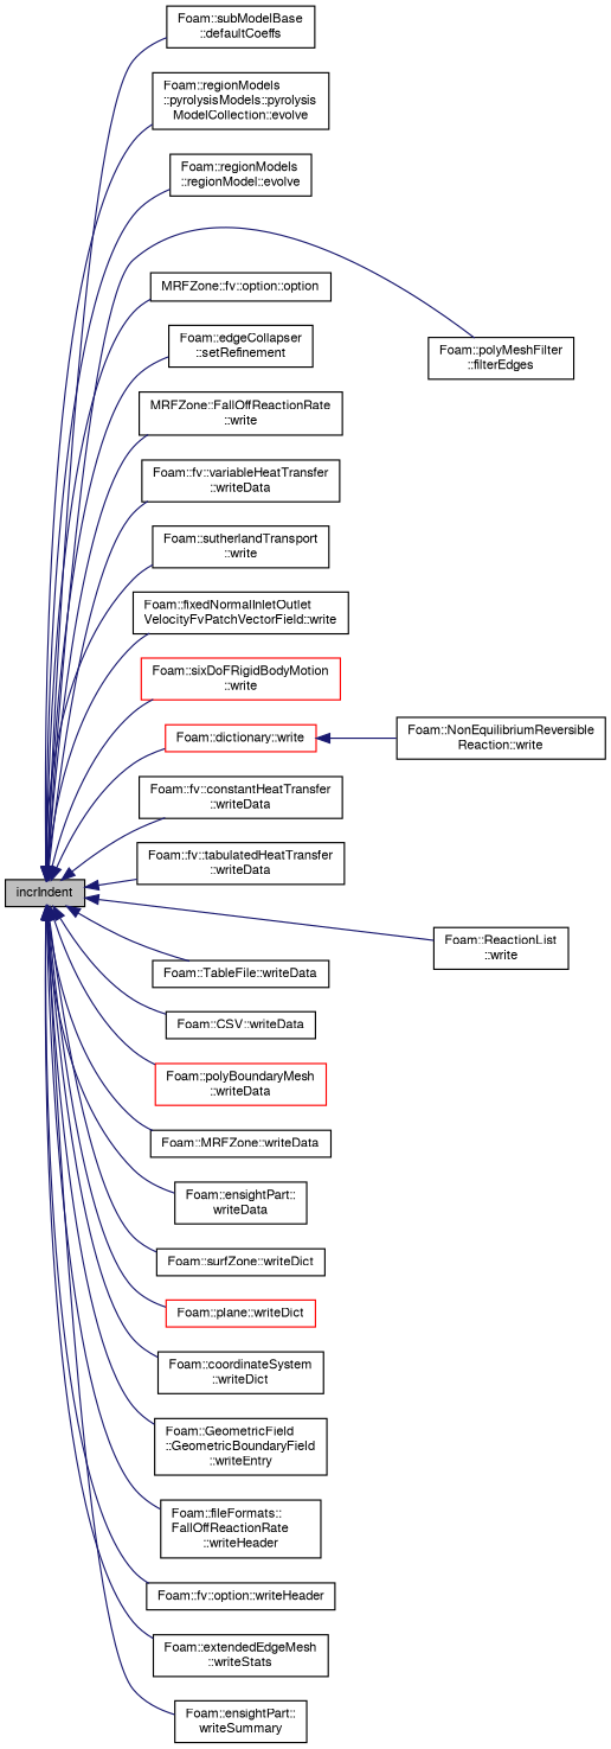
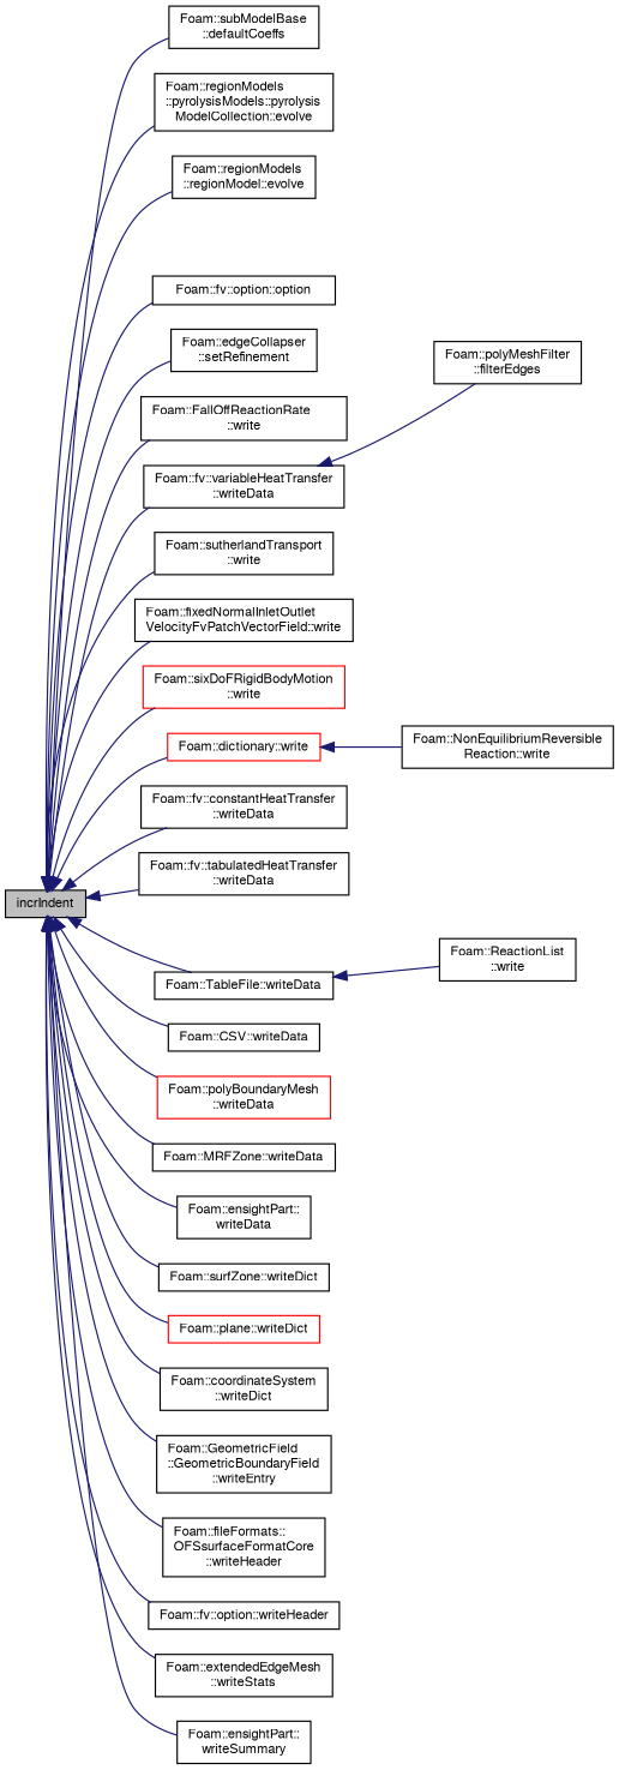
  digraph {
    rankdir=LR
    node [color=black fontname=FreeSans fontsize=10 shape=record]
    edge [color=midnightblue dir=back fontname=FreeSans fontsize=10 labelfontname=FreeSans labelfontsize=10 style=solid]
    n1 [fillcolor=grey75 fontcolor=black height=0.2 label=incrIndent style=filled width=0.4]
    n2 [height=0.2 label="Foam::subModelBase\l::defaultCoeffs" width=0.4]
    n3 [height=0.2 label="Foam::regionModels\l::pyrolysisModels::pyrolysis\lModelCollection::evolve" width=0.4]
    n4 [height=0.2 label="Foam::regionModels\l::regionModel::evolve" width=0.4]
    n5 [height=0.2 label="Foam::polyMeshFilter\l::filterEdges" width=0.4]
-   n6 [height=0.2 label="MRFZone::fv::option::option" width=0.4]
+   n6 [height=0.2 label="Foam::fv::option::option" width=0.4]
    n7 [height=0.2 label="Foam::edgeCollapser\l::setRefinement" width=0.4]
-   n8 [height=0.2 label="MRFZone::FallOffReactionRate\l::write" width=0.4]
+   n8 [height=0.2 label="Foam::FallOffReactionRate\l::write" width=0.4]
    n9 [height=0.2 label="Foam::ReactionList\l::write" width=0.4]
    n10 [height=0.2 label="Foam::sutherlandTransport\l::write" width=0.4]
    n11 [height=0.2 label="Foam::fixedNormalInletOutlet\lVelocityFvPatchVectorField::write" width=0.4]
    n12 [color=red height=0.2 label="Foam::sixDoFRigidBodyMotion\l::write" width=0.4]
    n13 [color=red height=0.2 label="Foam::dictionary::write" width=0.4]
    n14 [height=0.2 label="Foam::fv::constantHeatTransfer\l::writeData" width=0.4]
    n15 [height=0.2 label="Foam::fv::tabulatedHeatTransfer\l::writeData" width=0.4]
    n16 [height=0.2 label="Foam::fv::variableHeatTransfer\l::writeData" width=0.4]
    n17 [height=0.2 label="Foam::TableFile::writeData" width=0.4]
    n18 [height=0.2 label="Foam::CSV::writeData" width=0.4]
    n19 [color=red height=0.2 label="Foam::polyBoundaryMesh\l::writeData" width=0.4]
    n20 [height=0.2 label="Foam::MRFZone::writeData" width=0.4]
    n21 [height=0.2 label="Foam::ensightPart::\lwriteData" width=0.4]
    n22 [height=0.2 label="Foam::surfZone::writeDict" width=0.4]
    n23 [color=red height=0.2 label="Foam::plane::writeDict" width=0.4]
    n24 [height=0.2 label="Foam::coordinateSystem\l::writeDict" width=0.4]
    n25 [height=0.2 label="Foam::GeometricField\l::GeometricBoundaryField\l::writeEntry" width=0.4]
-   n26 [height=0.2 label="Foam::fileFormats::\lFallOffReactionRate\l::writeHeader" width=0.4]
+   n26 [height=0.2 label="Foam::fileFormats::\lOFSsurfaceFormatCore\l::writeHeader" width=0.4]
    n27 [height=0.2 label="Foam::fv::option::writeHeader" width=0.4]
    n28 [height=0.2 label="Foam::extendedEdgeMesh\l::writeStats" width=0.4]
    n29 [height=0.2 label="Foam::ensightPart::\lwriteSummary" width=0.4]
    n30 [height=0.2 label="Foam::NonEquilibriumReversible\lReaction::write" width=0.4]
    n1 -> n2
    n1 -> n3
    n1 -> n4
-   n1 -> n5
+   n16 -> n5
    n1 -> n6
    n1 -> n7
    n1 -> n8
-   n1 -> n9
+   n17 -> n9
    n1 -> n10
    n1 -> n11
    n1 -> n12
    n1 -> n13
    n1 -> n14
    n1 -> n15
    n1 -> n16
    n1 -> n17
    n1 -> n18
    n1 -> n19
    n1 -> n20
    n1 -> n21
    n1 -> n22
    n1 -> n23
    n1 -> n24
    n1 -> n25
    n1 -> n26
    n1 -> n27
    n1 -> n28
    n1 -> n29
    n13 -> n30
  }
